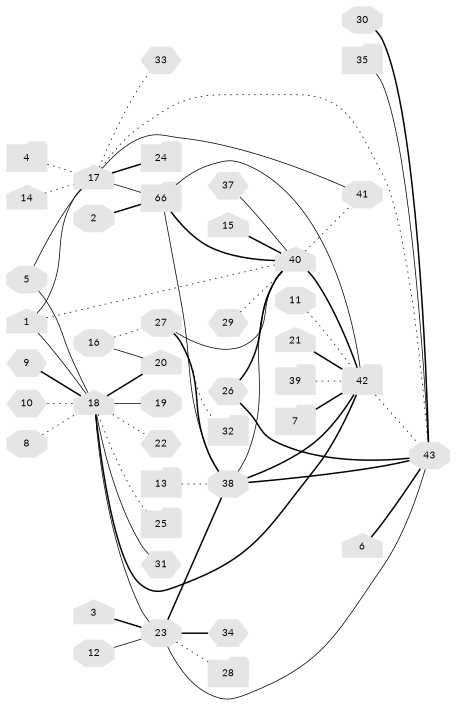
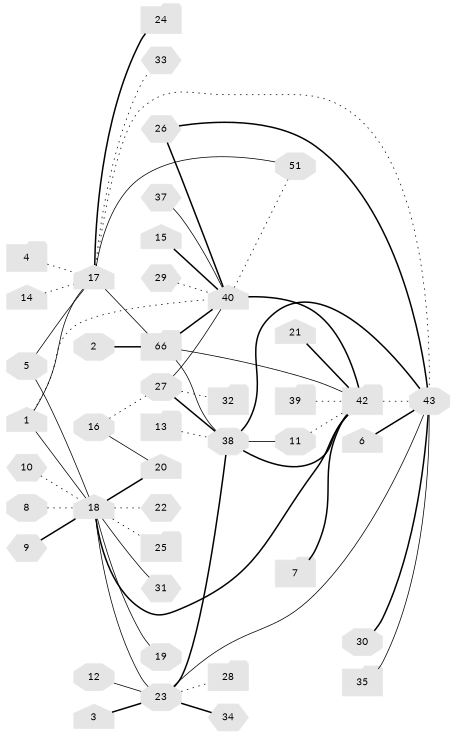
  graph {
    fontname=Lato
    rankdir=LR
    node [color=gray90 fontname=Lato shape=octagon style=filled]
    edge [fontname=Lato style=bold weight=1.0]
    1 [shape=house]
    17 [shape=house]
    18 [shape=house]
    40 [shape=house]
    n5 [label=66 shape=folder]
    43
    24 [shape=folder]
    33 [shape=hexagon]
-   41
+   41 [label=51]
    20 [shape=house]
    23
    42 [shape=folder]
    19
    22 [shape=hexagon]
    25 [shape=folder]
    31 [shape=hexagon]
    2
    38
    3 [shape=house]
    28 [shape=folder]
    34 [shape=hexagon]
    4 [shape=folder]
    5
    6 [shape=house]
    7 [shape=folder]
    8
    9 [shape=hexagon]
    10 [shape=hexagon]
    11
    12
    13 [shape=folder]
    14 [shape=house]
    15 [shape=house]
    16
    27
    32 [shape=folder]
    21 [shape=house]
    26 [shape=hexagon]
    29 [shape=hexagon]
    30
    35 [shape=folder]
    37 [shape=hexagon]
    39 [shape=folder]
    1 -- 17 [style=solid]
    1 -- 18 [style=solid weight=2.0]
    1 -- 40 [style=dotted]
    17 -- n5 [style=solid weight=3.0]
    17 -- 43 [style=dotted]
    17 -- 24
    17 -- 33 [style=dotted]
    17 -- 41 [style=solid]
    18 -- 20 [weight=2.0]
    18 -- 23 [style=solid]
    18 -- 42
    18 -- 19 [style=solid]
    18 -- 22 [style=dotted]
    18 -- 25 [style=dotted]
    18 -- 31 [style=solid]
    40 -- 41 [style=dotted]
    40 -- 42
    n5 -- 40
    n5 -- 42 [style=solid]
    n5 -- 38 [style=solid]
    23 -- 43 [style=solid]
    23 -- 38 [weight=2.0]
    23 -- 28 [style=dotted]
    23 -- 34
    42 -- 43 [style=dotted]
    2 -- n5
-   38 -- 40 [style=solid]
+   38 -- 11 [style=solid]
    38 -- 43 [weight=2.0]
    38 -- 42
    3 -- 23
    4 -- 17 [style=dotted]
    5 -- 17 [style=solid]
    5 -- 18 [style=solid]
    6 -- 43
    7 -- 42
    8 -- 18 [style=dotted]
    9 -- 18
    10 -- 18 [style=dotted]
    11 -- 42 [style=dotted]
    12 -- 23 [style=solid]
    13 -- 38 [style=dotted]
    14 -- 17 [style=dotted]
    15 -- 40
    16 -- 20 [style=solid]
    16 -- 27 [style=dotted]
    27 -- 40 [style=solid weight=3.0]
    27 -- 38
    27 -- 32 [style=dotted]
    21 -- 42
    26 -- 40
    26 -- 43
    29 -- 40 [style=dotted]
    30 -- 43
    35 -- 43 [style=solid]
    37 -- 40 [style=solid]
    39 -- 42 [style=dotted]
  }
